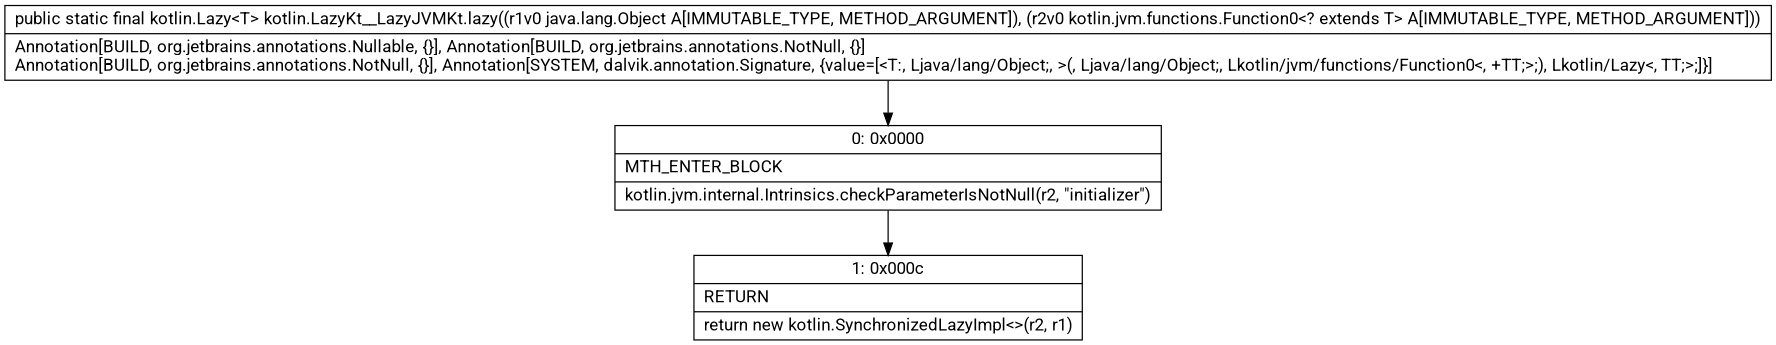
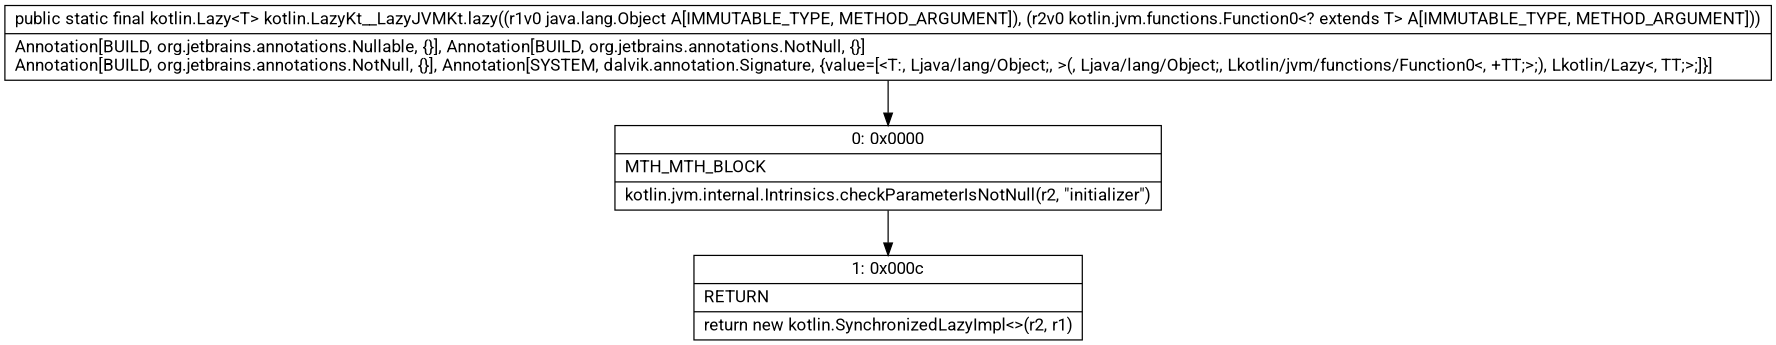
  digraph {
    fontname=Roboto
    node [shape=record fontname=Roboto]
    edge [fontname=Roboto]
-   n1 [label="{0\:\ 0x0000|MTH_ENTER_BLOCK\l|kotlin.jvm.internal.Intrinsics.checkParameterIsNotNull(r2, \"initializer\")\l}"]
+   n1 [label="{0\:\ 0x0000|MTH_MTH_BLOCK\l|kotlin.jvm.internal.Intrinsics.checkParameterIsNotNull(r2, \"initializer\")\l}"]
    n2 [label="{1\:\ 0x000c|RETURN\l|return new kotlin.SynchronizedLazyImpl\<\>(r2, r1)\l}"]
    n3 [label="{public static final kotlin.Lazy\<T\> kotlin.LazyKt__LazyJVMKt.lazy((r1v0 java.lang.Object A[IMMUTABLE_TYPE, METHOD_ARGUMENT]), (r2v0 kotlin.jvm.functions.Function0\<? extends T\> A[IMMUTABLE_TYPE, METHOD_ARGUMENT]))  | Annotation[BUILD, org.jetbrains.annotations.Nullable, \{\}], Annotation[BUILD, org.jetbrains.annotations.NotNull, \{\}]\lAnnotation[BUILD, org.jetbrains.annotations.NotNull, \{\}], Annotation[SYSTEM, dalvik.annotation.Signature, \{value=[\<T:, Ljava\/lang\/Object;, \>(, Ljava\/lang\/Object;, Lkotlin\/jvm\/functions\/Function0\<, +TT;\>;), Lkotlin\/Lazy\<, TT;\>;]\}]\l}"]
    n1 -> n2
    n3 -> n1
  }
